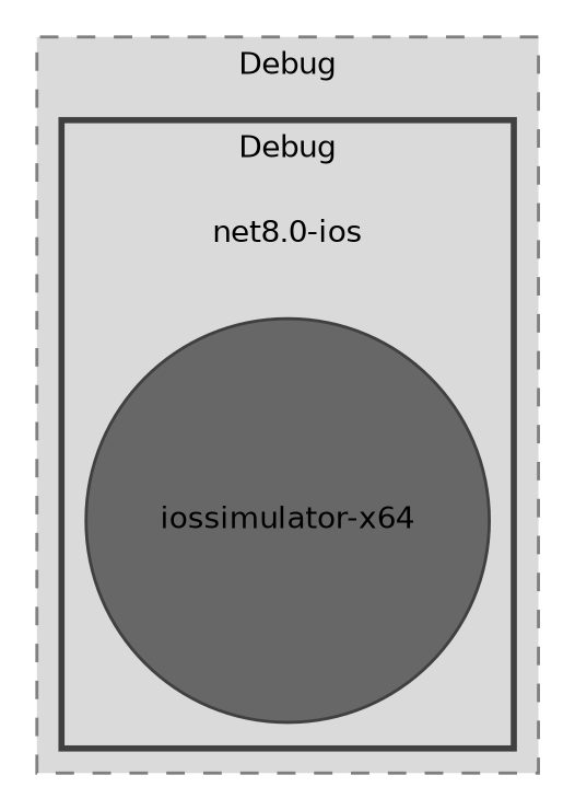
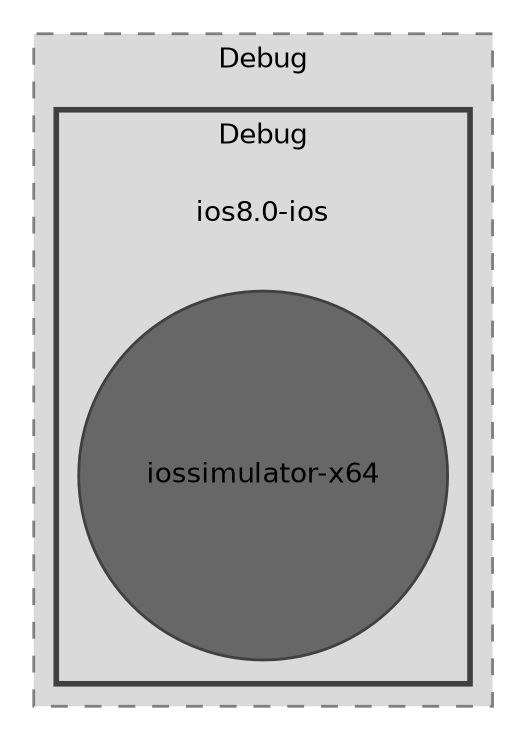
  digraph {
    compound=true
    rankdir=LR
    node [fontname=Helvetica fontsize=10]
-   n1 [height=0.2 label="net8.0-ios" shape=plaintext width=0.4]
+   n1 [height=0.2 label="ios8.0-ios" shape=plaintext width=0.4]
    n2 [color=grey25 fillcolor="#676767" height=0.2 label="iossimulator-x64" shape=circle style=filled width=0.4]
    subgraph cluster_1 {
      bgcolor="#dadada"
      fontname=Helvetica
      fontsize=10
      label=Debug
      pencolor=grey50
      style="filled,dashed"
      subgraph cluster_2 {
        bgcolor="#dadada"
        fontname=Helvetica
        fontsize=10
        pencolor=grey25
        style="filled,bold"
        n1
        n2
      }
    }
  }
